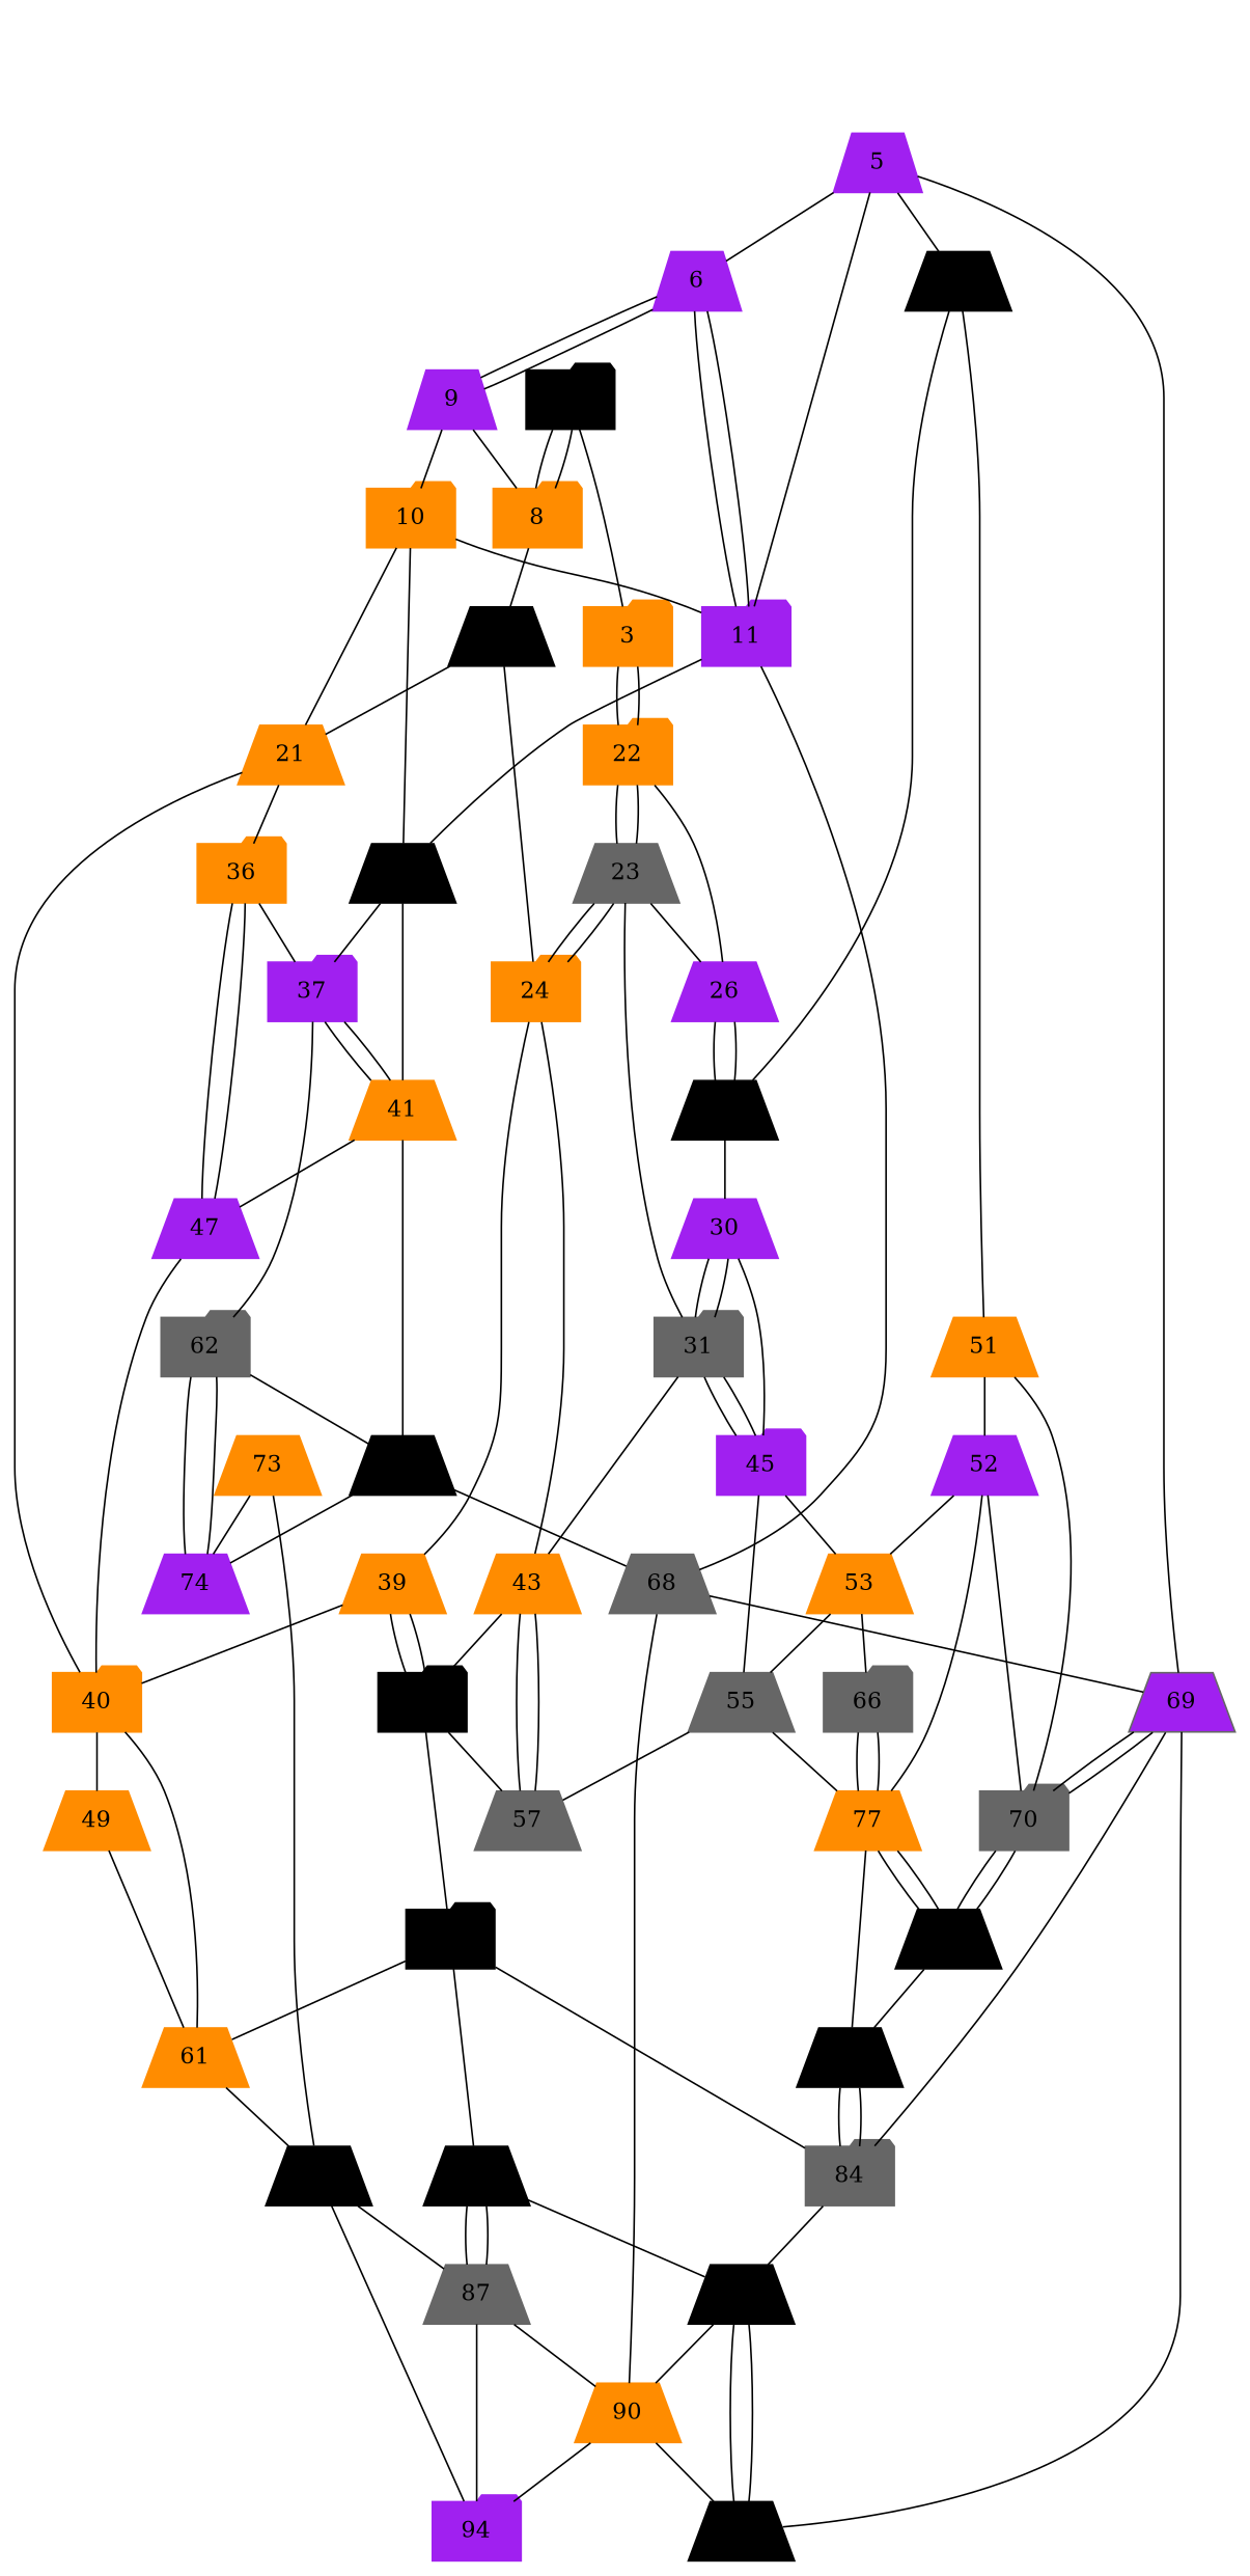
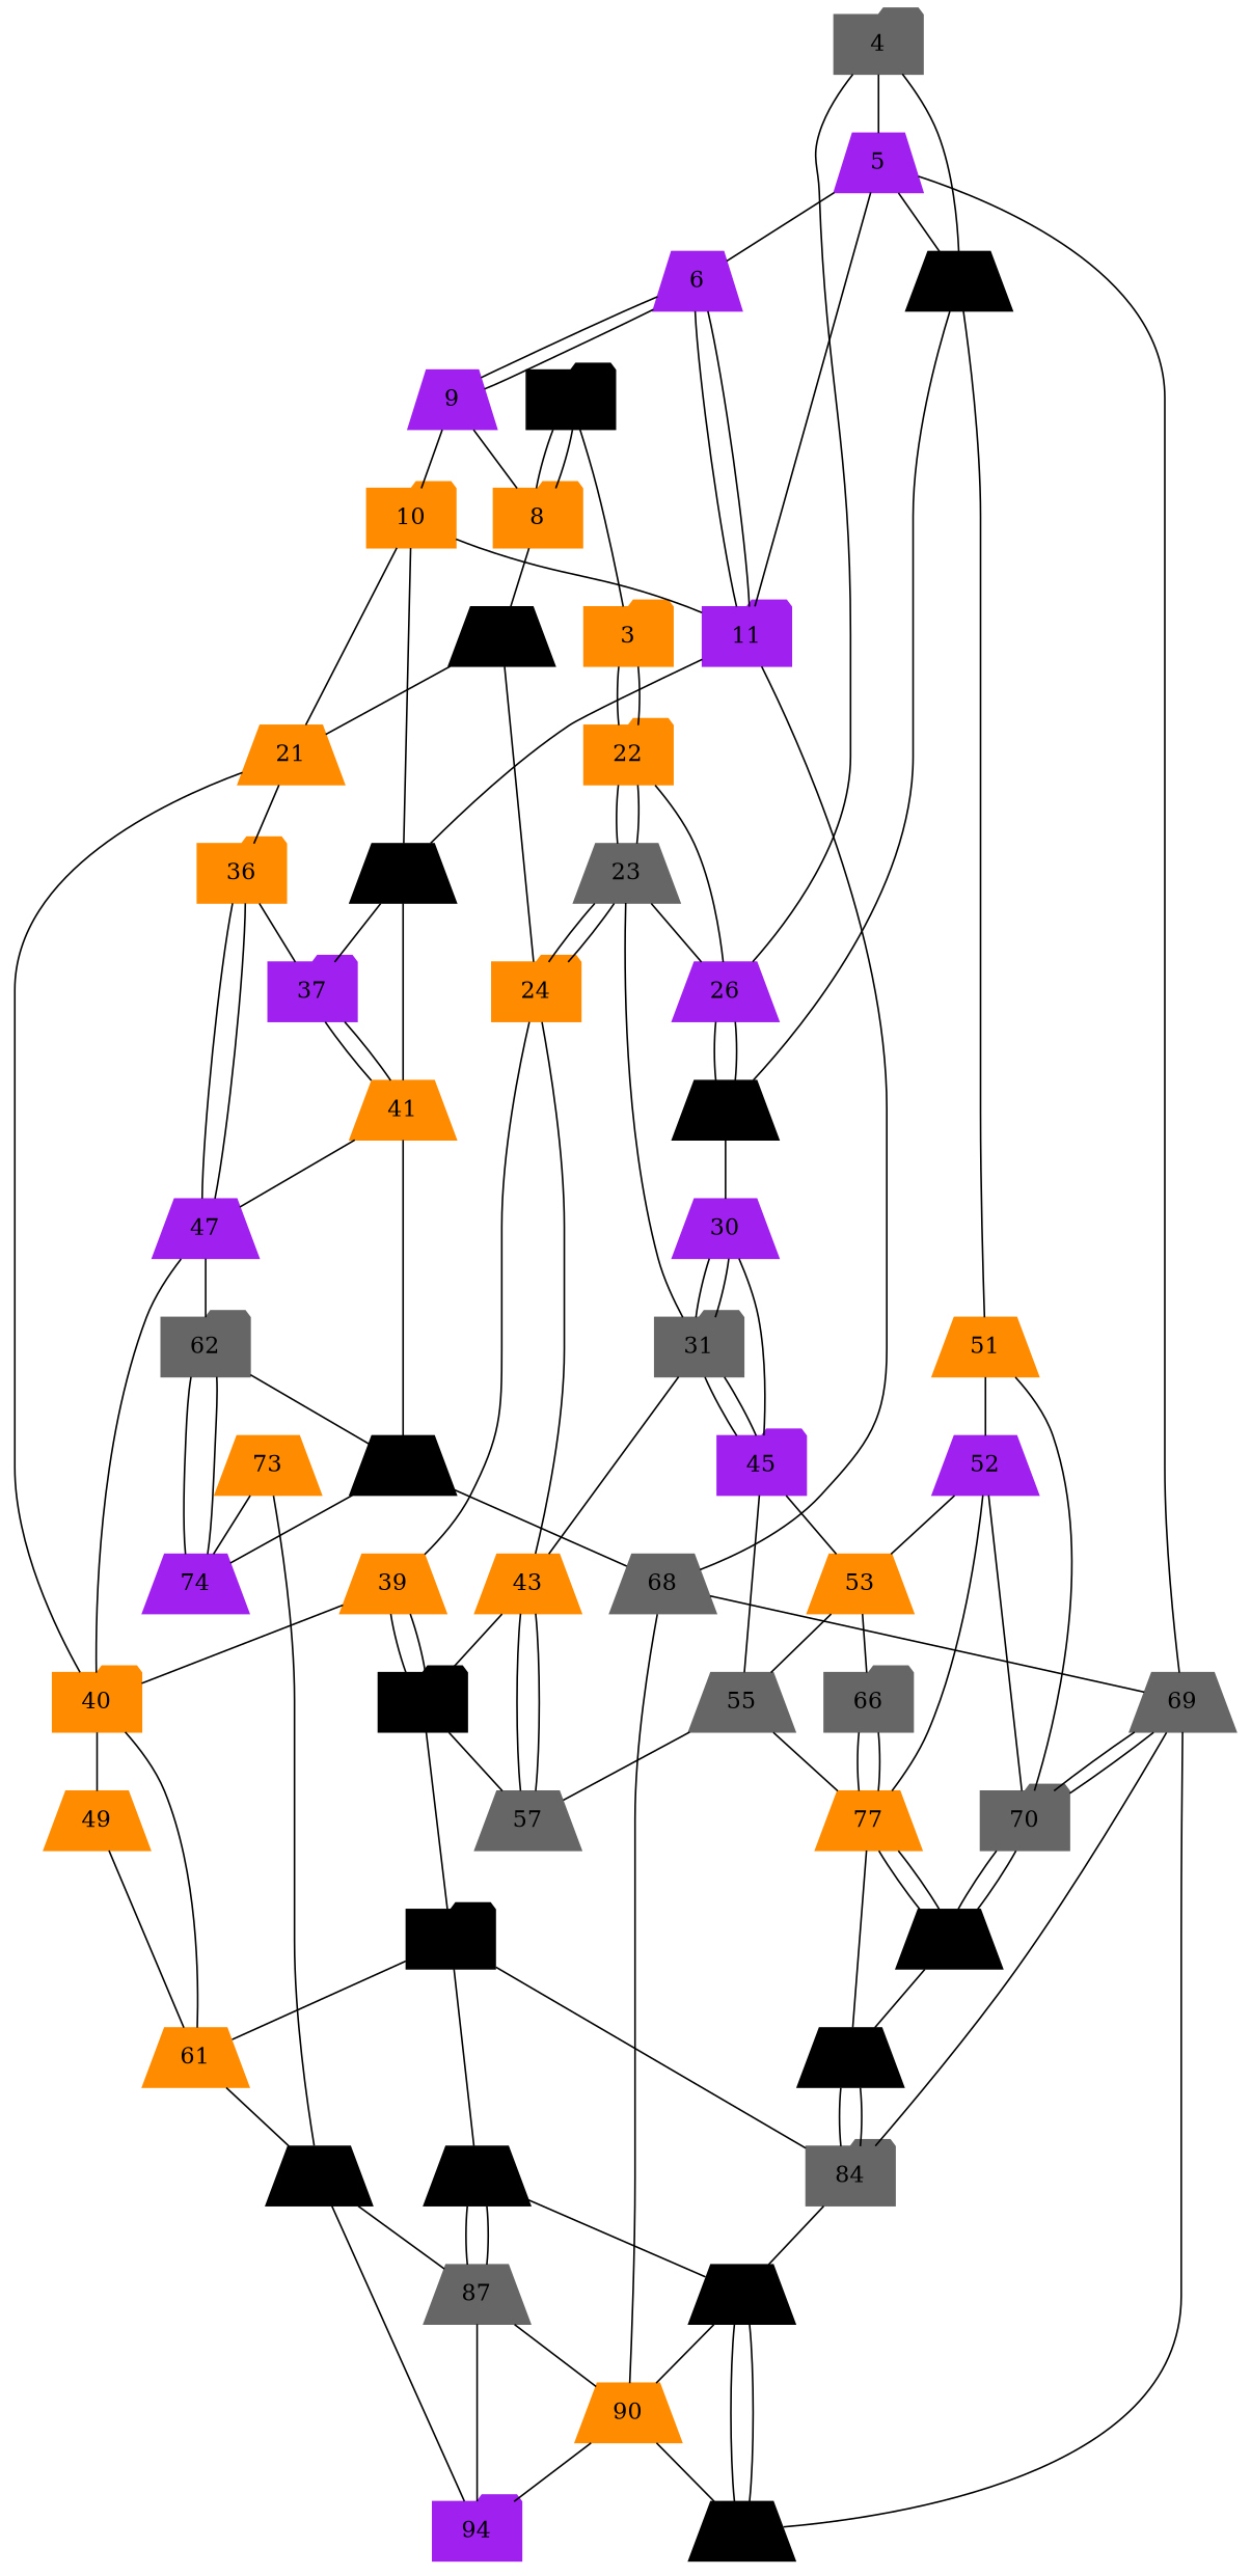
  graph {
    node [color=darkorange shape=trapezium style=filled]
    1 [color=black shape=folder super="+2"]
    3 [shape=folder]
    8 [shape=folder super="+19"]
    22 [shape=folder]
    20 [color=black]
+   4 [color=gray40 shape=folder super="+15"]
    5 [color=purple super="+12"]
    14 [color=black super="+34"]
    26 [color=purple super="+27"]
    23 [color=gray40 super="+28"]
    6 [color=purple]
    11 [color=purple shape=folder super="+13"]
-   69 [color=gray40 super="+95" fillcolor=purple]
+   69 [color=gray40 super="+95"]
    29 [color=black super="+33"]
    51
    n16 [color=purple label=9 super="+9"]
    17 [color=black super="+18"]
    68 [color=gray40]
    70 [color=gray40 shape=folder super="+71"]
    84 [color=gray40 shape=folder super="+85"]
    92 [color=black]
    10 [shape=folder super="+16"]
    21 [super="+35"]
    24 [shape=folder super="+25"]
    37 [color=purple shape=folder]
    41 [super="+42"]
    36 [shape=folder]
    40 [shape=folder super="+48"]
    90 [super="+93"]
    30 [color=purple super="+38"]
    52 [color=purple super="+65"]
    47 [color=purple super="+50"]
    63 [color=black super="+67"]
    39
    43 [super="+44"]
    49 [super="+72"]
    61 [super="+75"]
    31 [color=gray40 shape=folder super="+32"]
    45 [color=purple shape=folder super="+54"]
    46 [color=black shape=folder super="+58"]
    57 [color=gray40]
    53 [super="+64"]
    55 [color=gray40 super="+56"]
    62 [color=gray40 shape=folder]
    59 [color=black shape=folder super="+60"]
    81 [color=black super="+82"]
    74 [color=purple super="+76"]
    66 [color=gray40 shape=folder]
    77 [super="+78"]
    86 [color=black]
    73 [super="+80"]
    79 [color=black]
    83 [color=black]
    88 [color=black super="+89"]
    87 [color=gray40 super="+91"]
    94 [color=purple shape=folder super="+96"]
    1 -- 3
    1 -- 8 [weight=2]
    1 -- 8
    3 -- 22
    3 -- 22
    8 -- 20
    22 -- 26
    22 -- 23
    22 -- 23
    20 -- 21
    20 -- 24
+   4 -- 5
+   4 -- 14
+   4 -- 26
    5 -- 14
    5 -- 6
    5 -- 11
    5 -- 69
    14 -- 29
    14 -- 51
    26 -- 29
    26 -- 29
    23 -- 26
    23 -- 24
    23 -- 24
    23 -- 31
    6 -- 11
    6 -- 11
    6 -- n16
    6 -- n16
    11 -- 17
    11 -- 68
    69 -- 70
    69 -- 70
    69 -- 84
    69 -- 92
    29 -- 30 [weight=2]
    51 -- 70
    51 -- 52
    n16 -- 8
    n16 -- 10
    17 -- 37
    17 -- 41
    68 -- 69
    68 -- 90
    70 -- 79
    70 -- 79
    84 -- 88
    10 -- 11
    10 -- 17
    10 -- 21
    21 -- 36
    21 -- 40
    24 -- 39
    24 -- 43
    37 -- 41
    37 -- 41
    41 -- 47
    41 -- 63
    36 -- 37
    36 -- 47
    36 -- 47
    40 -- 49
    40 -- 61
    90 -- 92
    90 -- 94
    30 -- 31
    30 -- 31
    30 -- 45
    52 -- 70
    52 -- 53
    52 -- 77
    47 -- 40
-   37 -- 62
+   47 -- 62
    63 -- 68
    63 -- 74
    39 -- 40
    39 -- 46
    39 -- 46
    43 -- 46
    43 -- 57
    43 -- 57
    49 -- 61
    61 -- 81
    31 -- 43
    31 -- 45
    31 -- 45
    45 -- 53
    45 -- 55
    46 -- 57
    46 -- 59
    53 -- 55
    53 -- 66
    55 -- 57
    55 -- 77
    62 -- 63
    62 -- 74
    62 -- 74
    59 -- 84
    59 -- 61
    59 -- 86
    81 -- 87
    81 -- 94
    66 -- 77
    66 -- 77
    77 -- 79
    77 -- 79
    77 -- 83
    86 -- 88
    86 -- 87
    86 -- 87
    73 -- 81
    73 -- 74 [weight=2]
    79 -- 83
    83 -- 84
    83 -- 84
    88 -- 92
    88 -- 92
    88 -- 90
    87 -- 90
    87 -- 94
  }
